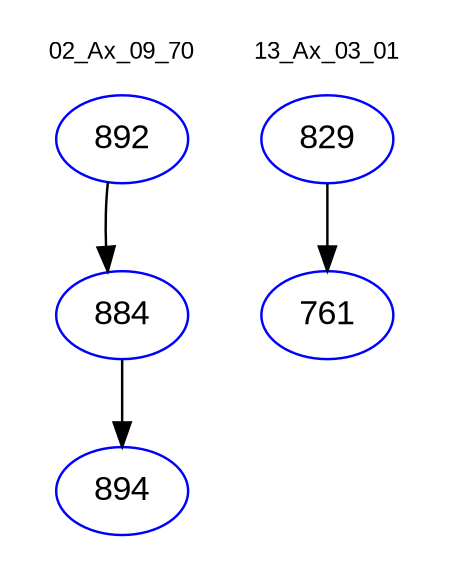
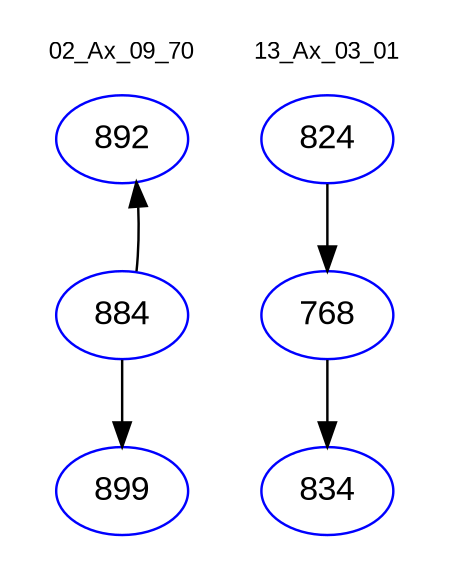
  digraph {
    fontname="Liberation Sans"
    node [color=blue fontname="Liberation Sans"]
    edge [color=black fontname="Liberation Sans"]
    n1 [label=892]
    n2 [label=884]
-   n3 [label=894]
-   n4 [label=829]
-   n5 [label=761]
+   n3 [label=899]
+   n4 [label=824]
+   n5 [label=768]
+   n6 [label=834]
    subgraph cluster_1 {
      color=white
      fontsize=10
      label="02_Ax_09_70"
      n1
      n2
      n3
    }
    subgraph cluster_2 {
      color=white
      fontsize=10
      label="13_Ax_03_01"
      n4
      n5
+     n6
    }
-   n1 -> n2
+   n2 -> n1
    n2 -> n3
    n4 -> n5
+   n5 -> n6
  }
